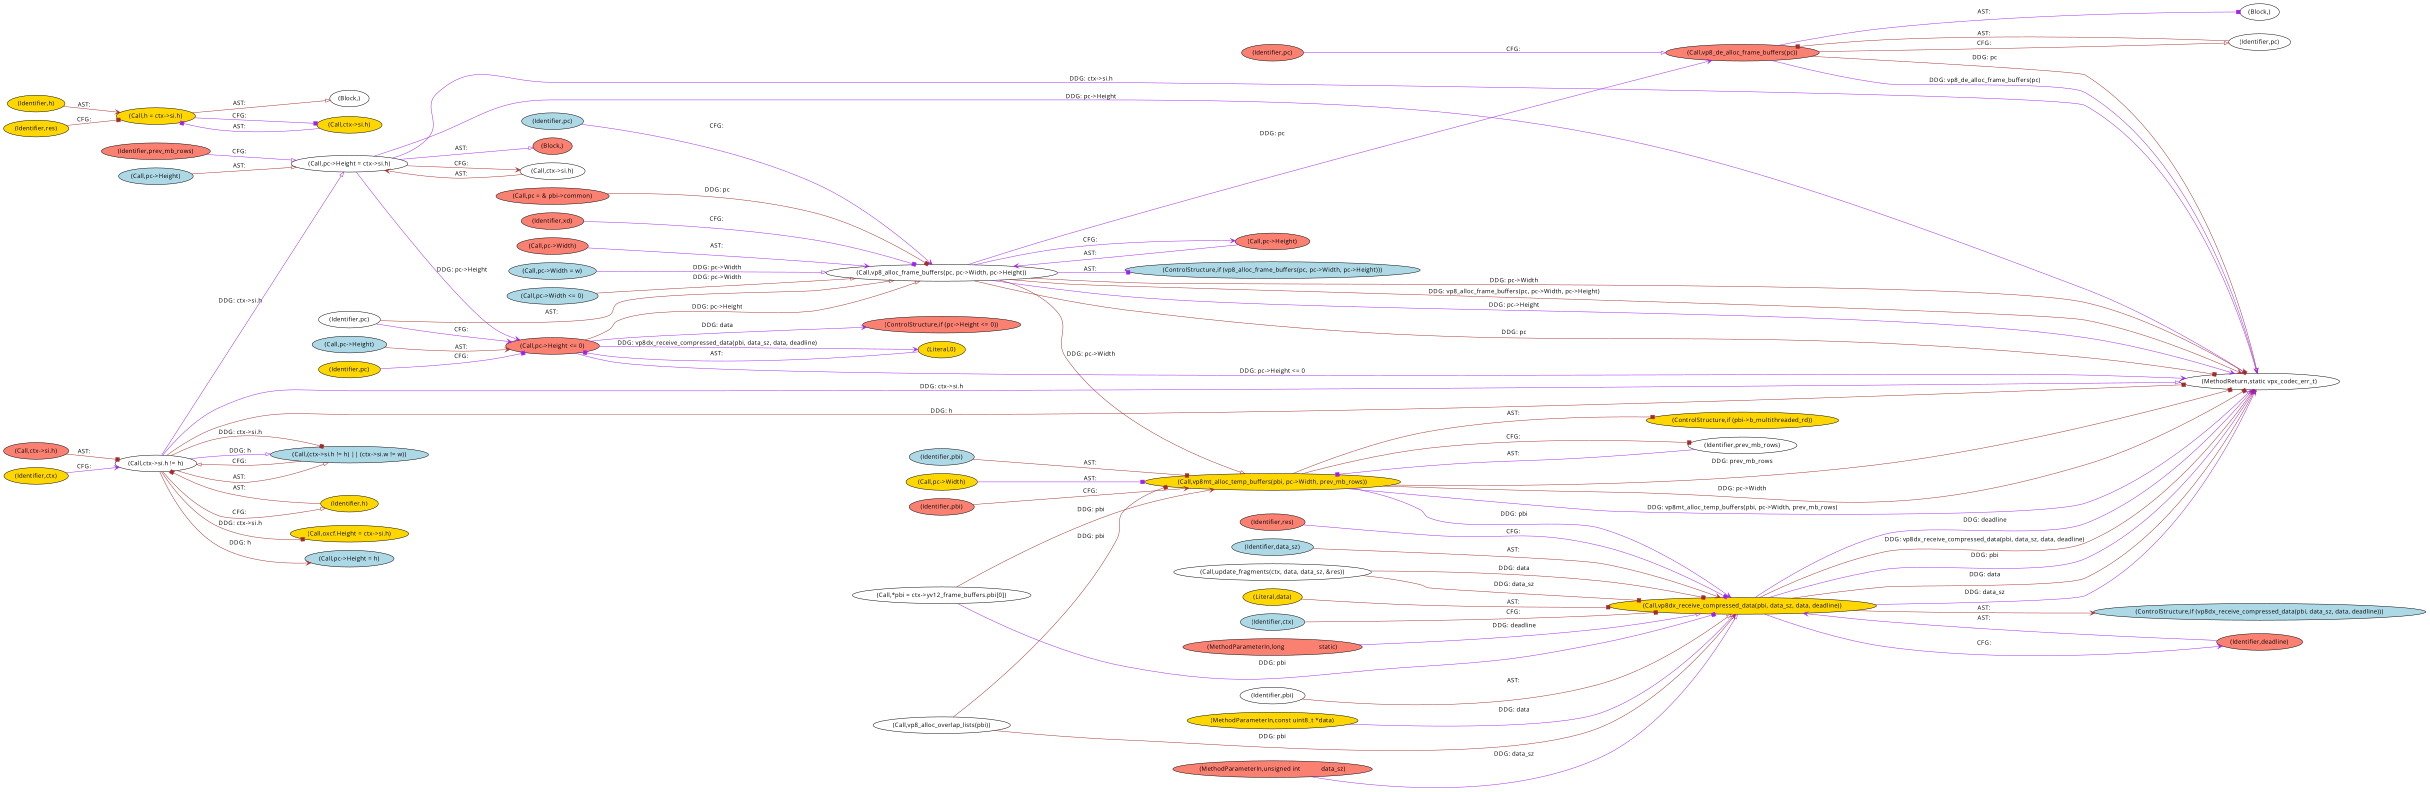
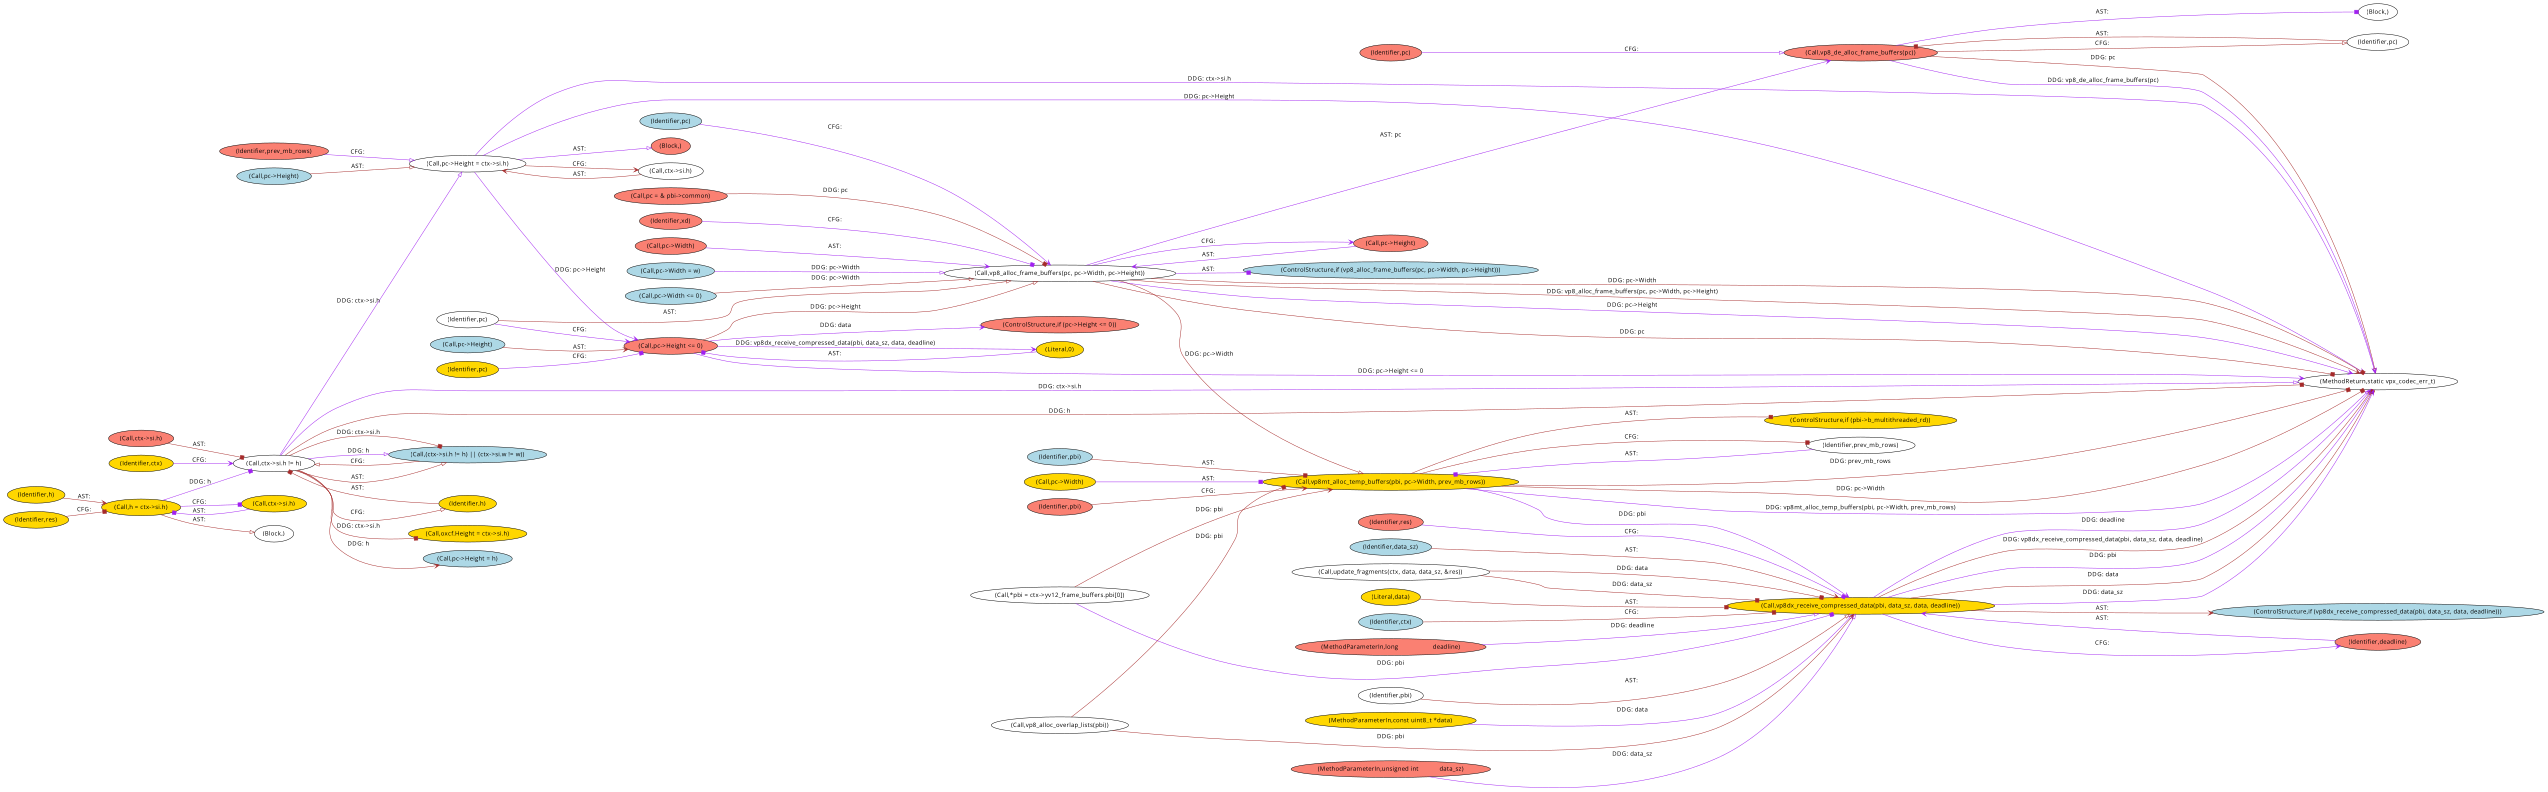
  digraph {
    fontname="Open Sans"
    rankdir=LR
    node [fillcolor=salmon fontname="Open Sans" style=filled]
    edge [arrowhead=box color=brown fontname="Open Sans"]
    n1 [fillcolor=white label="(Call,pc->Height = ctx->si.h)"]
    n2 [label="(Call,pc->Height <= 0)"]
    n3 [label="(Block,)"]
    n4 [fillcolor=white label="(Call,ctx->si.h)"]
    n5 [fillcolor=white label="(MethodReturn,static vpx_codec_err_t)"]
    n6 [fillcolor=white label="(Call,vp8_alloc_frame_buffers(pc, pc->Width, pc->Height))"]
    n7 [fillcolor=gold label="(Literal,0)"]
    n8 [label="(ControlStructure,if (pc->Height <= 0))"]
    n9 [fillcolor=white label="(Call,ctx->si.h != h)"]
    n10 [fillcolor=gold label="(Identifier,h)"]
    n11 [fillcolor=gold label="(Call,oxcf.Height = ctx->si.h)"]
    n12 [fillcolor=lightblue label="(Call,pc->Height = h)"]
    n13 [fillcolor=lightblue label="(Call,(ctx->si.h != h) || (ctx->si.w != w))"]
    n14 [fillcolor=gold label="(Call,h = ctx->si.h)"]
    n15 [fillcolor=white label="(Block,)"]
    n16 [fillcolor=gold label="(Call,ctx->si.h)"]
    n17 [label="(Call,vp8_de_alloc_frame_buffers(pc))"]
    n18 [fillcolor=gold label="(Call,vp8mt_alloc_temp_buffers(pbi, pc->Width, prev_mb_rows))"]
    n19 [label="(Call,pc->Height)"]
    n20 [fillcolor=lightblue label="(ControlStructure,if (vp8_alloc_frame_buffers(pc, pc->Width, pc->Height)))"]
    n21 [fillcolor=white label="(Block,)"]
    n22 [fillcolor=white label="(Identifier,pc)"]
    n23 [fillcolor=gold label="(Call,vp8dx_receive_compressed_data(pbi, data_sz, data, deadline))"]
    n24 [fillcolor=white label="(Identifier,prev_mb_rows)"]
    n25 [fillcolor=gold label="(ControlStructure,if (pbi->b_multithreaded_rd))"]
    n26 [fillcolor=lightblue label="(ControlStructure,if (vp8dx_receive_compressed_data(pbi, data_sz, data, deadline)))"]
    n27 [label="(Identifier,deadline)"]
    n28 [fillcolor=white label="(Call,update_fragments(ctx, data, data_sz, &res))"]
    n29 [fillcolor=gold label="(Call,pc->Width)"]
    n30 [label="(Identifier,pbi)"]
    n31 [fillcolor=gold label="(Literal,data)"]
    n32 [fillcolor=gold label="(Identifier,h)"]
    n33 [fillcolor=lightblue label="(Identifier,ctx)"]
    n34 [label="(Call,ctx->si.h)"]
    n35 [label="(Identifier,prev_mb_rows)"]
    n36 [fillcolor=lightblue label="(Identifier,pc)"]
    n37 [fillcolor=lightblue label="(Call,pc->Height)"]
    n38 [fillcolor=white label="(Identifier,pc)"]
    n39 [label="(Call,pc = & pbi->common)"]
-   n40 [label="(MethodParameterIn,long                    static)"]
+   n40 [label="(MethodParameterIn,long                    deadline)"]
    n41 [fillcolor=white label="(Call,*pbi = ctx->yv12_frame_buffers.pbi[0])"]
    n42 [label="(Identifier,xd)"]
    n43 [fillcolor=white label="(Identifier,pbi)"]
    n44 [fillcolor=lightblue label="(Call,pc->Height)"]
    n45 [fillcolor=gold label="(Identifier,ctx)"]
    n46 [label="(Call,pc->Width)"]
    n47 [fillcolor=gold label="(MethodParameterIn,const uint8_t *data)"]
    n48 [fillcolor=lightblue label="(Call,pc->Width = w)"]
    n49 [fillcolor=lightblue label="(Call,pc->Width <= 0)"]
    n50 [fillcolor=white label="(Call,vp8_alloc_overlap_lists(pbi))"]
    n51 [fillcolor=gold label="(Identifier,pc)"]
    n52 [label="(Identifier,pc)"]
    n53 [label="(MethodParameterIn,unsigned int            data_sz)"]
    n54 [label="(Identifier,res)"]
    n55 [fillcolor=lightblue label="(Identifier,pbi)"]
    n56 [fillcolor=lightblue label="(Identifier,data_sz)"]
    n57 [fillcolor=gold label="(Identifier,res)"]
    n1 -> n2 [arrowhead=vee color=purple label="DDG: pc->Height"]
    n1 -> n3 [arrowhead=onormal color=purple label="AST: "]
    n1 -> n4 [arrowhead=vee label="CFG: "]
    n1 -> n5 [arrowhead=onormal color=purple label="DDG: ctx->si.h"]
    n1 -> n5 [arrowhead=vee color=purple label="DDG: pc->Height"]
    n2 -> n5 [arrowhead=vee color=purple label="DDG: pc->Height <= 0"]
    n2 -> n6 [arrowhead=onormal label="DDG: pc->Height"]
    n2 -> n7 [arrowhead=vee color=purple label="DDG: vp8dx_receive_compressed_data(pbi, data_sz, data, deadline)"]
    n2 -> n8 [arrowhead=vee color=purple label="DDG: data"]
    n4 -> n1 [arrowhead=vee label="AST: "]
    n6 -> n5 [label="DDG: pc->Width"]
    n6 -> n5 [arrowhead=vee label="DDG: vp8_alloc_frame_buffers(pc, pc->Width, pc->Height)"]
    n6 -> n5 [arrowhead=vee color=purple label="DDG: pc->Height"]
    n6 -> n5 [label="DDG: pc"]
-   n6 -> n17 [arrowhead=vee color=purple label="DDG: pc"]
+   n6 -> n17 [arrowhead=vee color=purple label="AST: pc"]
    n6 -> n18 [arrowhead=onormal label="DDG: pc->Width"]
    n6 -> n19 [arrowhead=vee color=purple label="CFG: "]
    n6 -> n20 [color=purple label="AST: "]
    n7 -> n2 [color=purple label="AST: "]
    n9 -> n1 [arrowhead=onormal color=purple label="DDG: ctx->si.h"]
    n9 -> n5 [arrowhead=onormal color=purple label="DDG: ctx->si.h"]
    n9 -> n5 [label="DDG: h"]
    n9 -> n10 [arrowhead=onormal label="CFG: "]
    n9 -> n11 [label="DDG: ctx->si.h"]
    n9 -> n12 [arrowhead=vee label="DDG: h"]
    n9 -> n13 [arrowhead=onormal label="AST: "]
    n9 -> n13 [label="DDG: ctx->si.h"]
    n9 -> n13 [arrowhead=onormal color=purple label="DDG: h"]
    n10 -> n9 [label="AST: "]
    n13 -> n9 [arrowhead=onormal label="CFG: "]
+   n14 -> n9 [color=purple label="DDG: h"]
    n14 -> n15 [arrowhead=onormal label="AST: "]
    n14 -> n16 [color=purple label="CFG: "]
    n16 -> n14 [color=purple label="AST: "]
    n17 -> n5 [arrowhead=onormal label="DDG: pc"]
    n17 -> n5 [arrowhead=vee color=purple label="DDG: vp8_de_alloc_frame_buffers(pc)"]
    n17 -> n21 [color=purple label="AST: "]
    n17 -> n22 [arrowhead=onormal label="CFG: "]
    n18 -> n5 [label="DDG: prev_mb_rows"]
    n18 -> n5 [label="DDG: pc->Width"]
    n18 -> n5 [arrowhead=onormal color=purple label="DDG: vp8mt_alloc_temp_buffers(pbi, pc->Width, prev_mb_rows)"]
    n18 -> n23 [arrowhead=vee color=purple label="DDG: pbi"]
    n18 -> n24 [label="CFG: "]
    n18 -> n25 [label="AST: "]
    n19 -> n6 [arrowhead=vee color=purple label="AST: "]
    n22 -> n17 [label="AST: "]
    n23 -> n5 [color=purple label="DDG: pbi"]
    n23 -> n5 [label="DDG: data"]
    n23 -> n5 [arrowhead=vee color=purple label="DDG: data_sz"]
    n23 -> n5 [arrowhead=vee color=purple label="DDG: deadline"]
    n23 -> n5 [arrowhead=onormal label="DDG: vp8dx_receive_compressed_data(pbi, data_sz, data, deadline)"]
    n23 -> n26 [arrowhead=vee label="AST: "]
    n23 -> n27 [arrowhead=vee color=purple label="CFG: "]
    n24 -> n18 [color=purple label="AST: "]
    n27 -> n23 [arrowhead=vee color=purple label="AST: "]
    n28 -> n23 [label="DDG: data_sz"]
    n28 -> n23 [label="DDG: data"]
    n29 -> n18 [color=purple label="AST: "]
    n30 -> n18 [arrowhead=vee label="CFG: "]
    n31 -> n23 [label="AST: "]
    n32 -> n14 [arrowhead=vee label="AST: "]
    n33 -> n23 [label="CFG: "]
    n34 -> n9 [label="AST: "]
    n35 -> n1 [arrowhead=onormal color=purple label="CFG: "]
    n36 -> n6 [arrowhead=vee color=purple label="CFG: "]
    n37 -> n2 [arrowhead=vee label="AST: "]
    n38 -> n2 [arrowhead=vee color=purple label="CFG: "]
    n38 -> n6 [arrowhead=onormal label="AST: "]
    n39 -> n6 [label="DDG: pc"]
    n40 -> n23 [arrowhead=onormal color=purple label="DDG: deadline"]
    n41 -> n18 [arrowhead=vee label="DDG: pbi"]
    n41 -> n23 [color=purple label="DDG: pbi"]
    n42 -> n6 [color=purple label="CFG: "]
    n43 -> n23 [arrowhead=onormal label="AST: "]
    n44 -> n1 [arrowhead=onormal label="AST: "]
    n45 -> n9 [arrowhead=vee color=purple label="CFG: "]
    n46 -> n6 [arrowhead=vee color=purple label="AST: "]
    n47 -> n23 [arrowhead=onormal color=purple label="DDG: data"]
    n48 -> n6 [arrowhead=onormal color=purple label="DDG: pc->Width"]
    n49 -> n6 [arrowhead=onormal label="DDG: pc->Width"]
    n50 -> n18 [label="DDG: pbi"]
    n50 -> n23 [arrowhead=vee label="DDG: pbi"]
    n51 -> n2 [color=purple label="CFG: "]
    n52 -> n17 [arrowhead=onormal color=purple label="CFG: "]
    n53 -> n23 [arrowhead=onormal color=purple label="DDG: data_sz"]
    n54 -> n23 [color=purple label="CFG: "]
    n55 -> n18 [label="AST: "]
    n56 -> n23 [arrowhead=vee label="AST: "]
    n57 -> n14 [label="CFG: "]
  }
